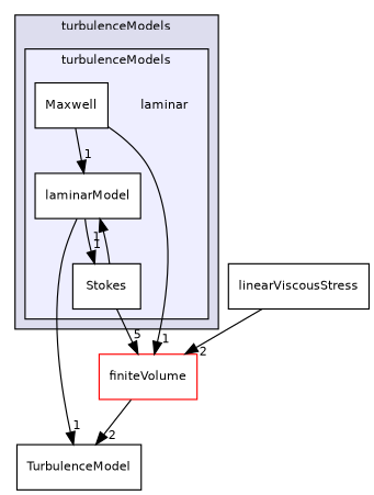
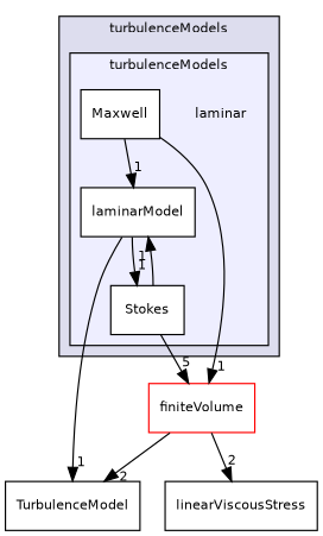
  digraph {
    compound=true
    node [fontname=Helvetica fontsize=10 shape=box]
    edge [headlabel=1 labeldistance=1.5 labelfontname=Helvetica labelfontsize=10]
    n1 [label=laminar shape=plaintext]
    n2 [color=black fillcolor=white label=laminarModel style=filled]
    n3 [color=black fillcolor=white label=Maxwell style=filled]
    n4 [color=black fillcolor=white label=Stokes style=filled]
    n5 [label=TurbulenceModel]
    n6 [color=red label=finiteVolume]
    n7 [label=linearViscousStress]
    subgraph cluster_1 {
      bgcolor="#ddddee"
      fontname=Helvetica
      fontsize=10
      label=turbulenceModels
      pencolor=black
      subgraph cluster_2 {
        bgcolor="#eeeeff"
        fontname=Helvetica
        fontsize=10
        label=turbulenceModels
        pencolor=black
        n1
        n2
        n3
        n4
      }
    }
    n2 -> n4
    n2 -> n5
    n3 -> n2
    n3 -> n6
    n4 -> n2
    n4 -> n6 [headlabel=5]
    n6 -> n5 [headlabel=2]
-   n7 -> n6 [headlabel=2]
+   n6 -> n7 [headlabel=2]
  }
